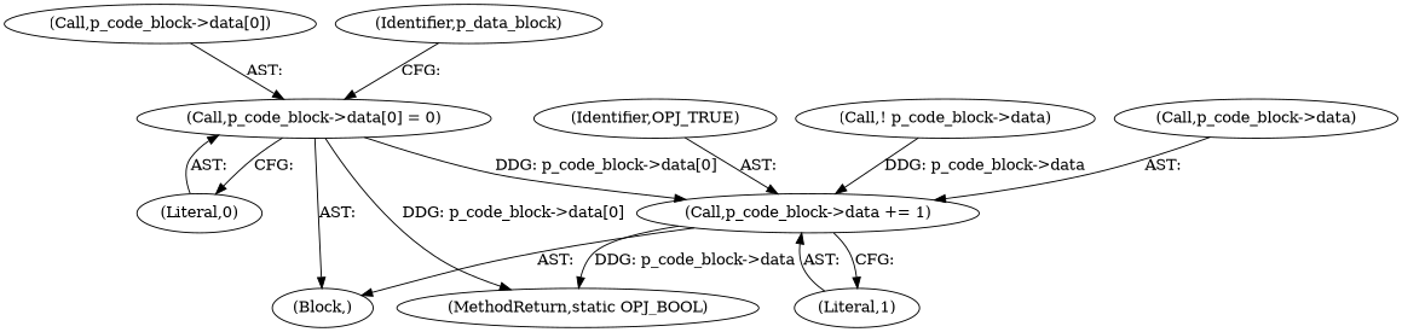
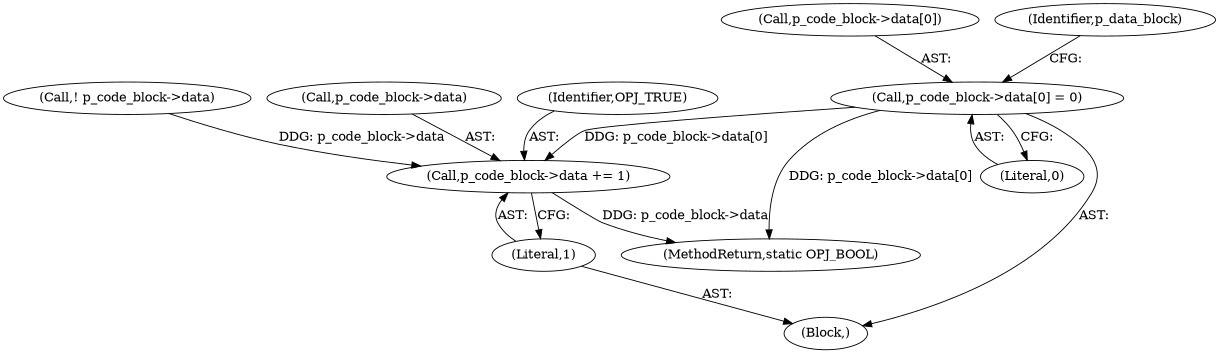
  digraph {
    n1 [label="(Call,p_code_block->data[0] = 0)"]
    n2 [label="(Call,p_code_block->data += 1)"]
    n3 [label="(Block,)"]
    n4 [label="(Literal,0)"]
    n5 [label="(MethodReturn,static OPJ_BOOL)"]
    n6 [label="(Literal,1)"]
    n7 [label="(Call,! p_code_block->data)"]
    n8 [label="(Call,p_code_block->data[0])"]
    n9 [label="(Call,p_code_block->data)"]
    n10 [label="(Identifier,OPJ_TRUE)"]
    n11 [label="(Identifier,p_data_block)"]
    n1 -> n2 [label="DDG: p_code_block->data[0]"]
    n1 -> n3 [label="AST: "]
    n1 -> n4 [label="CFG: "]
    n1 -> n5 [label="DDG: p_code_block->data[0]"]
-   n2 -> n3 [label="AST: "]
+   n6 -> n3 [label="AST: "]
    n2 -> n5 [label="DDG: p_code_block->data"]
    n2 -> n6 [label="CFG: "]
    n4 -> n1 [label="AST: "]
    n6 -> n2 [label="AST: "]
    n7 -> n2 [label="DDG: p_code_block->data"]
    n8 -> n1 [label="AST: "]
    n9 -> n2 [label="AST: "]
    n10 -> n2 [label="AST: "]
    n11 -> n1 [label="CFG: "]
  }
